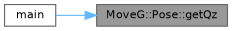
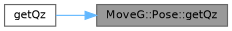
  digraph {
    rankdir=RL
    node [fontname=Helvetica fontsize=10 shape=box style=filled]
    n1 [color=gray40 fillcolor=grey60 fontcolor=black height=0.2 label="MoveG::Pose::getQz" width=0.4]
-   n2 [color=grey40 fillcolor=white height=0.2 label=main width=0.4]
+   n2 [color=grey40 fillcolor=white height=0.2 label=getQz width=0.4]
    n1 -> n2 [color=steelblue1 dir=back fontname=Helvetica fontsize=10 labelfontname=Helvetica labelfontsize=10 style=solid]
  }
